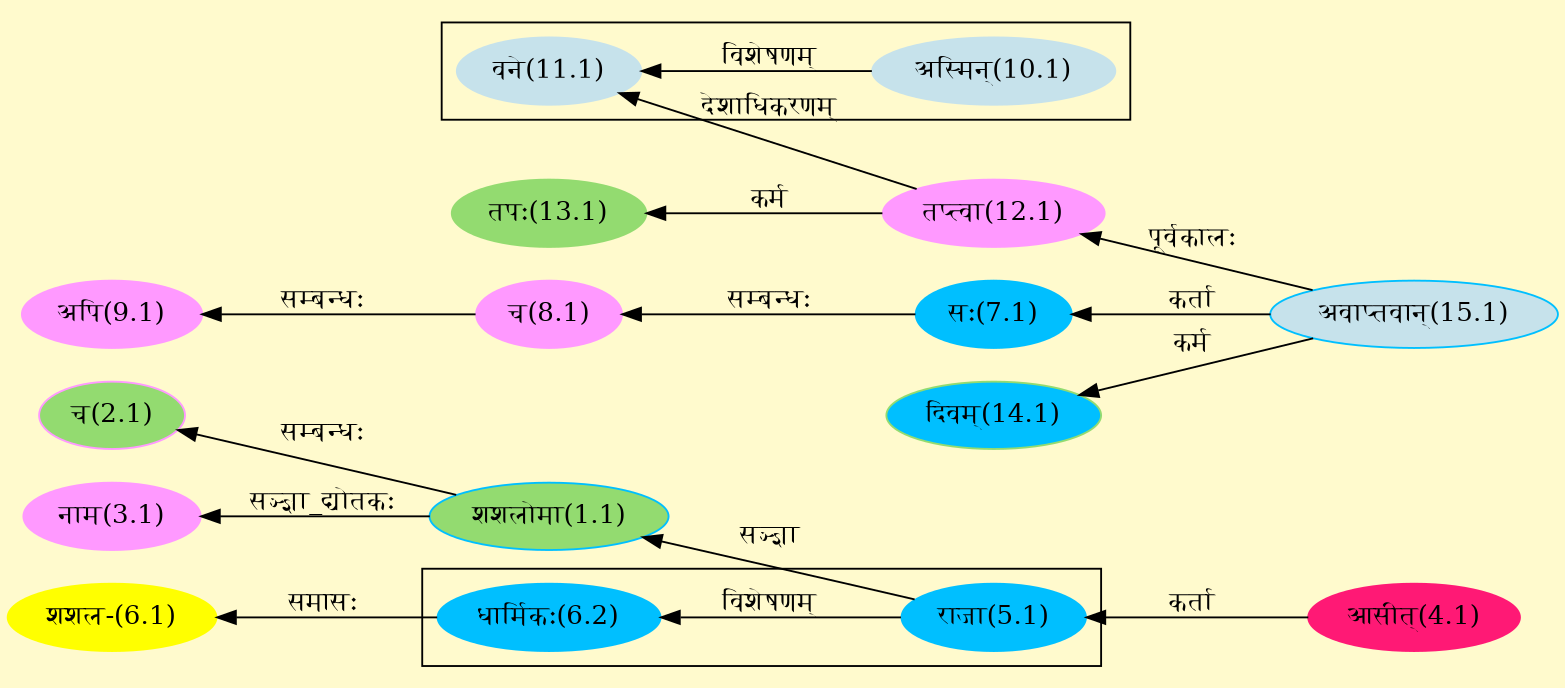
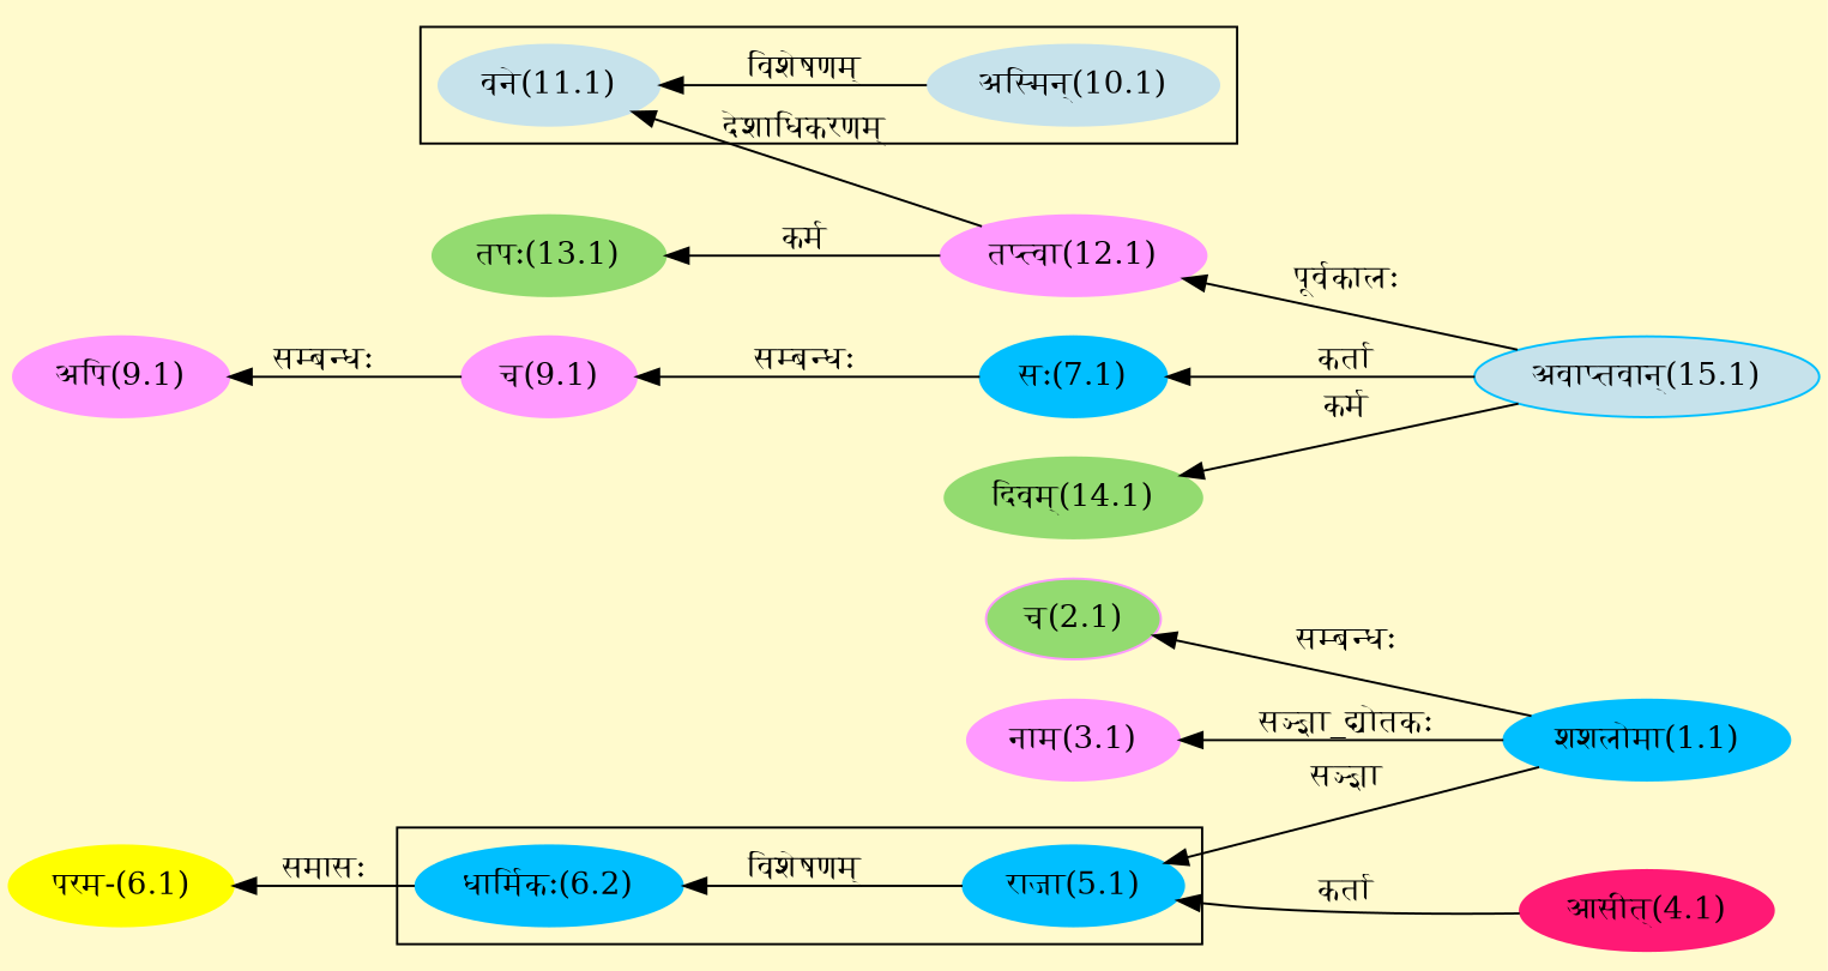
  digraph {
    bgcolor=lemonchiffon1
    compound=true
    rankdir=LR
    node [color="#00BFFF" style=filled]
    edge [dir=back]
    n1 [label="धार्मिकः(6.2)"]
    n2 [label="राजा(5.1)"]
    n3 [color="#C6E2EB" label="अस्मिन्(10.1)"]
    n4 [color="#C6E2EB" label="वने(11.1)"]
    n5 [color="#FF1975" label="आसीत्(4.1)"]
    n6 [color="#FF99FF" label="तप्त्वा(12.1)"]
    n7 [fillcolor="#C6E2EB" label="अवाप्तवान्(15.1)"]
-   n8 [label="शशलोमा(1.1)" fillcolor="#93DB70"]
+   n8 [label="शशलोमा(1.1)"]
    n9 [color="#FF99FF" fillcolor="#93DB70" label="च(2.1)"]
    n10 [color="#FF99FF" label="नाम(3.1)"]
-   n11 [color="#FFFF00" label="शशल-(6.1)"]
+   n11 [color="#FFFF00" label="परम-(6.1)"]
    n12 [label="सः(7.1)"]
-   n13 [color="#FF99FF" label="च(8.1)"]
+   n13 [color="#FF99FF" label="च(9.1)"]
    n14 [color="#FF99FF" label="अपि(9.1)"]
    n15 [color="#93DB70" label="तपः(13.1)"]
-   n16 [color="#93DB70" label="दिवम्(14.1)" fillcolor="#00BFFF"]
+   n16 [color="#93DB70" label="दिवम्(14.1)"]
    subgraph cluster_1 {
      n1
      n2
    }
    subgraph cluster_2 {
      n3
      n4
    }
    n1 -> n2 [label="विशेषणम्"]
    n2 -> n5 [label="कर्ता"]
    n4 -> n3 [label="विशेषणम्"]
    n4 -> n6 [label="देशाधिकरणम्"]
    n6 -> n7 [label="पूर्वकालः"]
-   n8 -> n2 [label="सञ्ज्ञा"]
+   n2 -> n8 [label="सञ्ज्ञा"]
    n9 -> n8 [label="सम्बन्धः"]
    n10 -> n8 [label="सञ्ज्ञा_द्योतकः"]
    n11 -> n1 [label="समासः"]
    n12 -> n7 [label="कर्ता"]
    n13 -> n12 [label="सम्बन्धः"]
    n14 -> n13 [label="सम्बन्धः"]
    n15 -> n6 [label="कर्म"]
    n16 -> n7 [label="कर्म"]
  }
